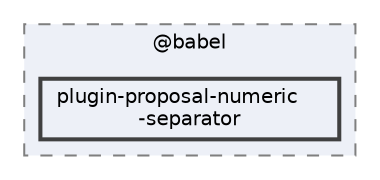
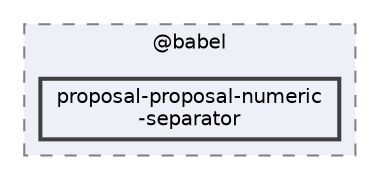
  digraph {
    compound=true
-   n1 [color=grey25 fillcolor="#edf0f7" fontname=Helvetica fontsize=10 height=0.2 label="plugin-proposal-numeric\l-separator" shape=box style="filled,bold" width=0.4]
+   n1 [color=grey25 fillcolor="#edf0f7" fontname=Helvetica fontsize=10 height=0.2 label="proposal-proposal-numeric\l-separator" shape=box style="filled,bold" width=0.4]
    subgraph cluster_1 {
      bgcolor="#edf0f7"
      fontname=Helvetica
      fontsize=10
      label="@babel"
      pencolor=grey50
      style="filled,dashed"
      n1
    }
  }
